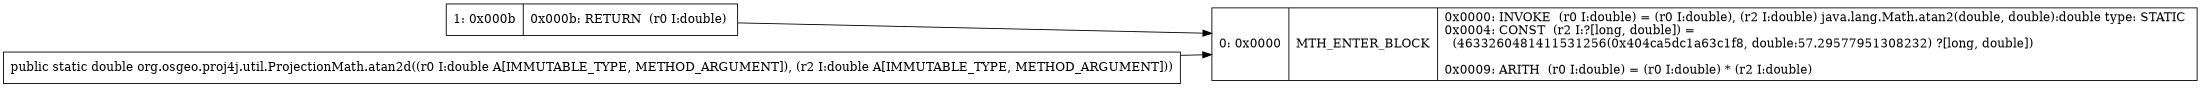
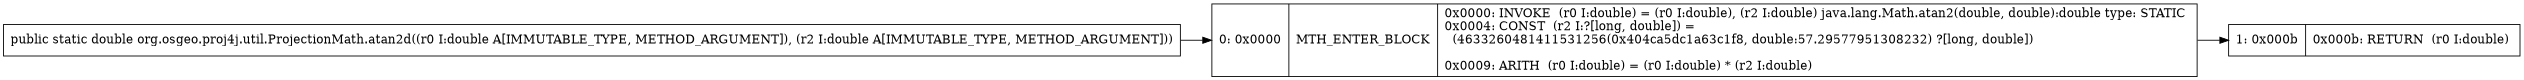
  digraph {
    rankdir=LR
    node [shape=record]
    n1 [label="{0\:\ 0x0000|MTH_ENTER_BLOCK\l|0x0000: INVOKE  (r0 I:double) = (r0 I:double), (r2 I:double) java.lang.Math.atan2(double, double):double type: STATIC \l0x0004: CONST  (r2 I:?[long, double]) = \l  (4633260481411531256(0x404ca5dc1a63c1f8, double:57.29577951308232) ?[long, double])\l \l0x0009: ARITH  (r0 I:double) = (r0 I:double) * (r2 I:double) \l}"]
    n2 [label="{1\:\ 0x000b|0x000b: RETURN  (r0 I:double) \l}"]
    n3 [label="{public static double org.osgeo.proj4j.util.ProjectionMath.atan2d((r0 I:double A[IMMUTABLE_TYPE, METHOD_ARGUMENT]), (r2 I:double A[IMMUTABLE_TYPE, METHOD_ARGUMENT])) }"]
-   n2 -> n1
+   n1 -> n2
    n3 -> n1
  }
